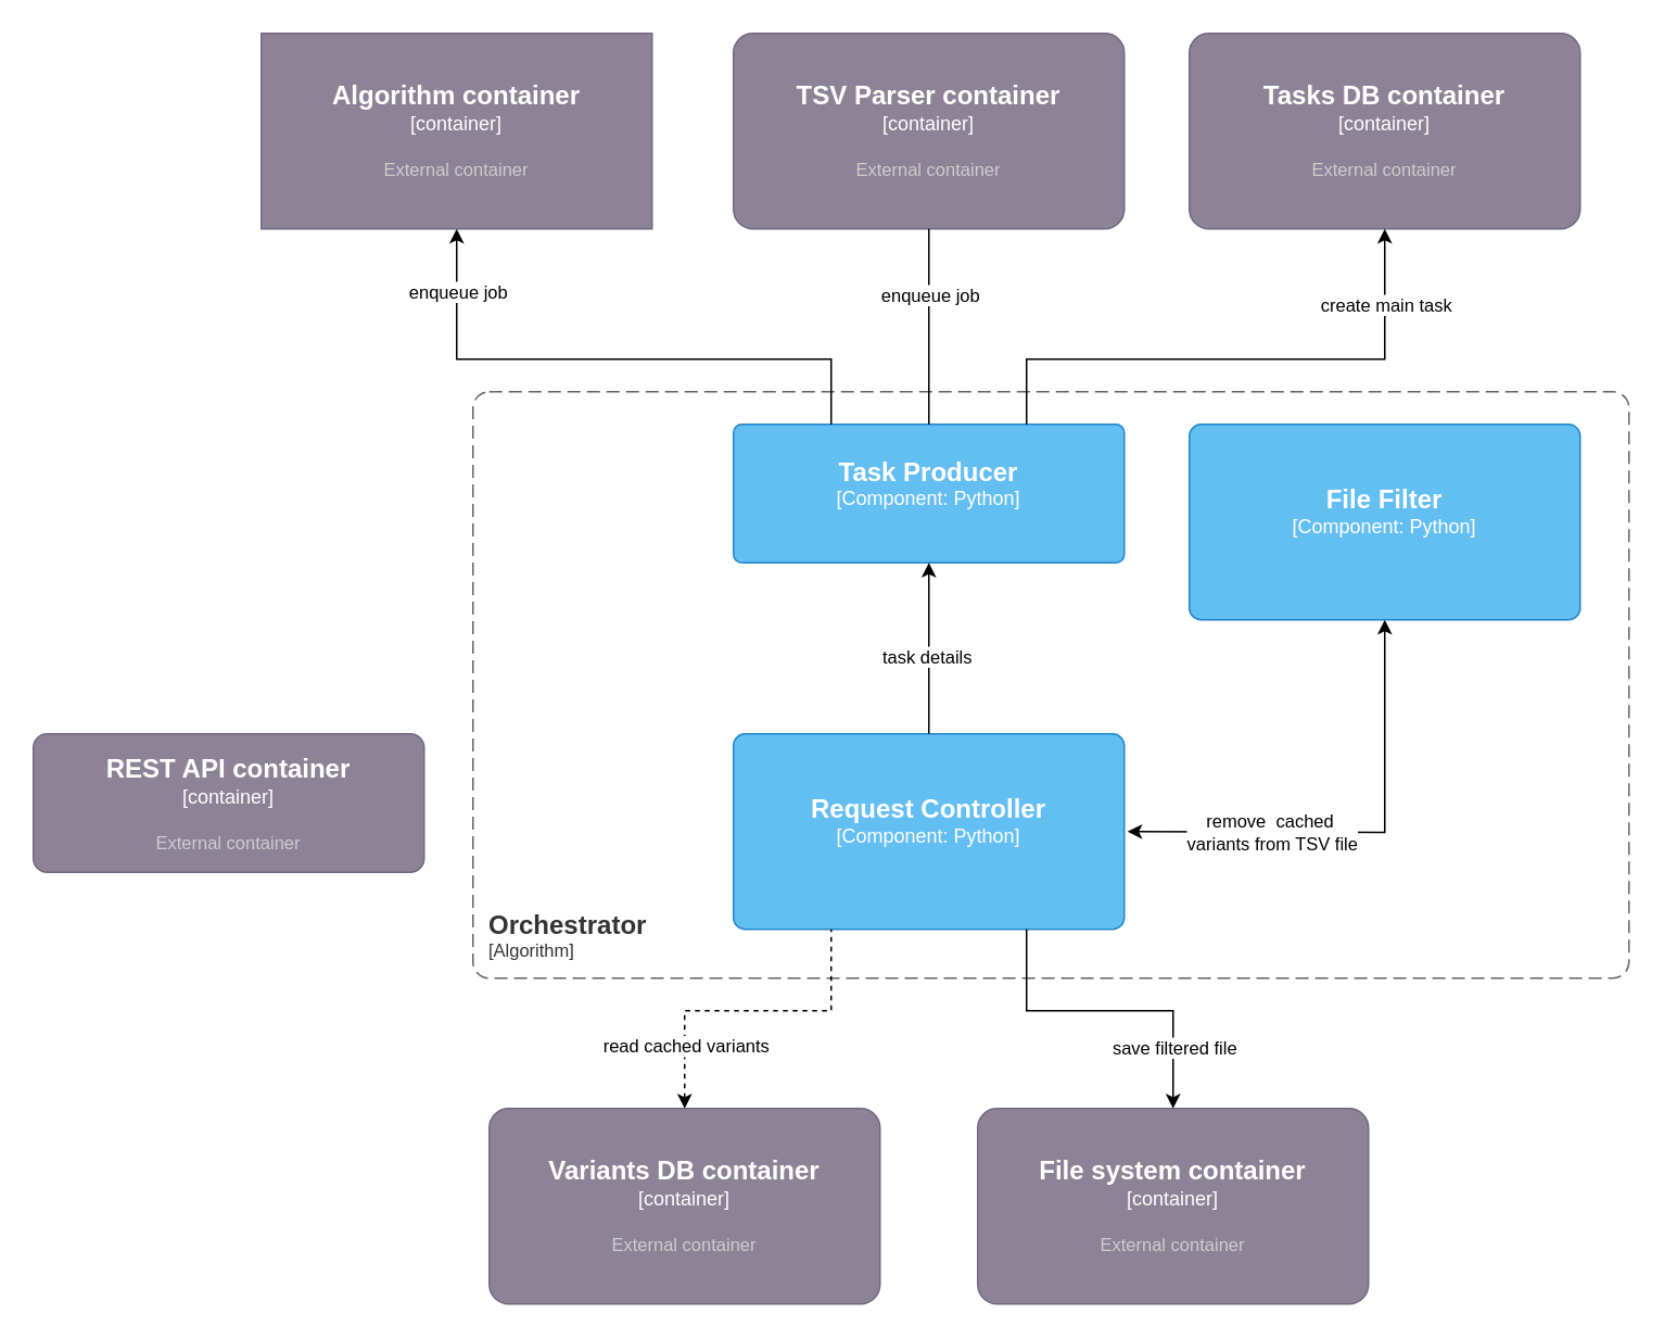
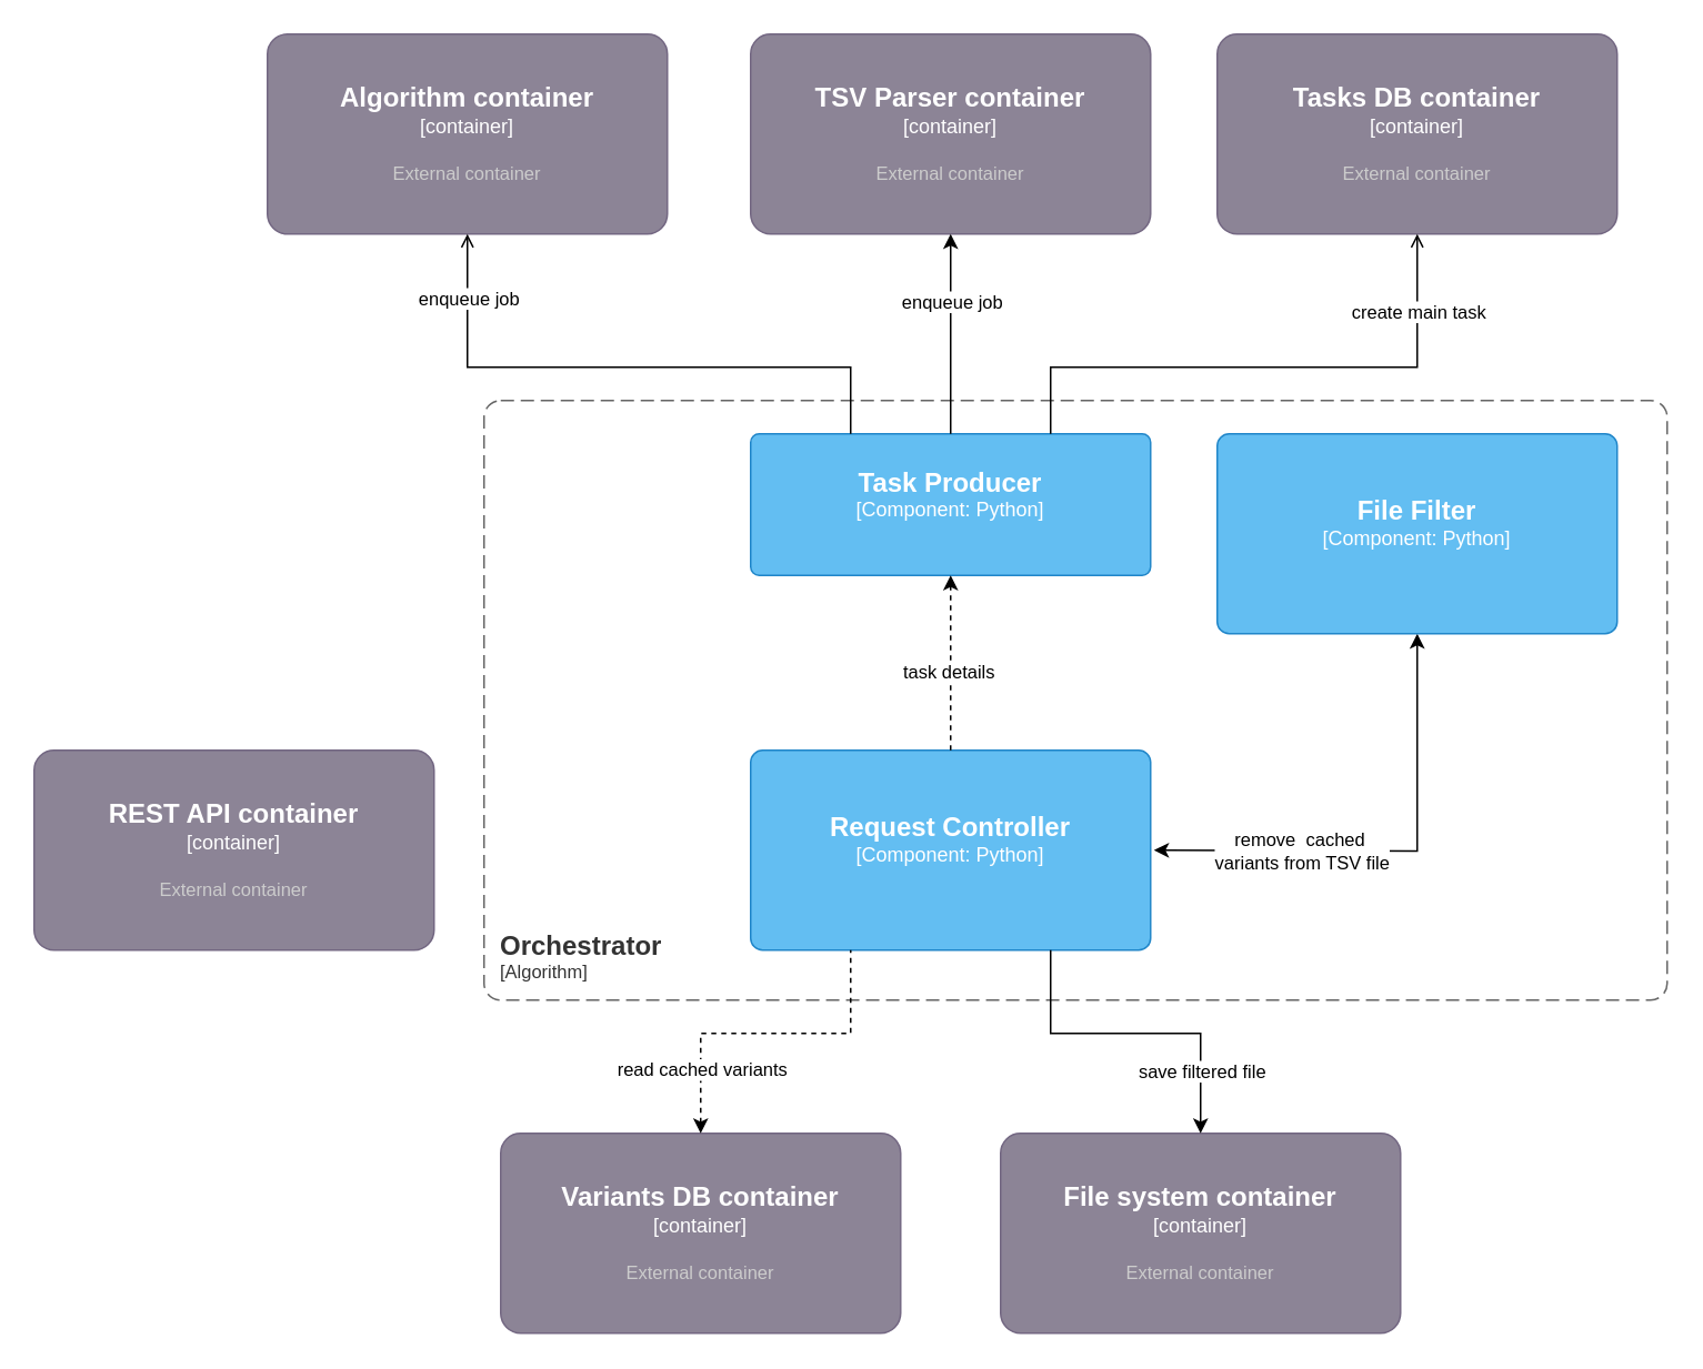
  <mxCell id="0" />
  <mxCell id="1" parent="0" />
  <mxCell id="2" value="&lt;font style=&quot;font-size: 16px&quot;&gt;&lt;b&gt;&lt;div style=&quot;text-align: left&quot;&gt;Orchestrator&lt;/div&gt;&lt;/b&gt;&lt;/font&gt;&lt;div style=&quot;text-align: left&quot;&gt;[Algorithm]&lt;/div&gt;" style="rounded=1;fontSize=11;whiteSpace=wrap;html=1;dashed=1;arcSize=20;fillColor=none;strokeColor=#666666;fontColor=#333333;labelBackgroundColor=none;align=left;verticalAlign=bottom;labelBorderColor=none;spacingTop=0;spacing=10;dashPattern=8 4;metaEdit=1;rotatable=0;perimeter=rectanglePerimeter;noLabel=0;labelPadding=0;allowArrows=0;connectable=0;expand=0;recursiveResize=0;editable=1;pointerEvents=0;absoluteArcSize=1;points=[[0.25,0,0],[0.5,0,0],[0.75,0,0],[1,0.25,0],[1,0.5,0],[1,0.75,0],[0.75,1,0],[0.5,1,0],[0.25,1,0],[0,0.75,0],[0,0.5,0],[0,0.25,0]];" vertex="1" parent="1"><mxGeometry x="290" y="240" width="710" height="360" as="geometry" /></mxCell>
- <mxCell id="3" value="&lt;font style=&quot;font-size: 16px&quot;&gt;&lt;b&gt;REST API container&lt;/b&gt;&lt;/font&gt;&lt;div&gt;[container]&lt;/div&gt;&lt;br&gt;&lt;div&gt;&lt;font style=&quot;font-size: 11px&quot;&gt;&lt;font color=&quot;#cccccc&quot;&gt;External container&lt;/font&gt;&lt;/div&gt;" style="rounded=1;whiteSpace=wrap;html=1;labelBackgroundColor=none;fillColor=#8C8496;fontColor=#ffffff;align=center;arcSize=10;strokeColor=#736782;metaEdit=1;resizable=0;points=[[0.25,0,0],[0.5,0,0],[0.75,0,0],[1,0.25,0],[1,0.5,0],[1,0.75,0],[0.75,1,0],[0.5,1,0],[0.25,1,0],[0,0.75,0],[0,0.5,0],[0,0.25,0]];" vertex="1" parent="1"><mxGeometry x="20" y="450" width="240" height="85" as="geometry" /></mxCell>
+ <mxCell id="3" value="&lt;font style=&quot;font-size: 16px&quot;&gt;&lt;b&gt;REST API container&lt;/b&gt;&lt;/font&gt;&lt;div&gt;[container]&lt;/div&gt;&lt;br&gt;&lt;div&gt;&lt;font style=&quot;font-size: 11px&quot;&gt;&lt;font color=&quot;#cccccc&quot;&gt;External container&lt;/font&gt;&lt;/div&gt;" style="rounded=1;whiteSpace=wrap;html=1;labelBackgroundColor=none;fillColor=#8C8496;fontColor=#ffffff;align=center;arcSize=10;strokeColor=#736782;metaEdit=1;resizable=0;points=[[0.25,0,0],[0.5,0,0],[0.75,0,0],[1,0.25,0],[1,0.5,0],[1,0.75,0],[0.75,1,0],[0.5,1,0],[0.25,1,0],[0,0.75,0],[0,0.5,0],[0,0.25,0]];" vertex="1" parent="1"><mxGeometry x="20" y="450" width="240" height="120" as="geometry" /></mxCell>
  <mxCell id="4" style="edgeStyle=orthogonalEdgeStyle;rounded=0;orthogonalLoop=1;jettySize=auto;html=1;startArrow=classic;startFill=1;entryX=0.5;entryY=1;entryDx=0;entryDy=0;entryPerimeter=0;exitX=1;exitY=0.5;exitDx=0;exitDy=0;exitPerimeter=0;" edge="1" parent="1" target="7"><mxGeometry relative="1" as="geometry"><mxPoint x="852" y="510" as="targetPoint" /><mxPoint x="692" y="510" as="sourcePoint" /></mxGeometry></mxCell>
  <mxCell id="5" value="&lt;div&gt;remove&amp;nbsp; cached&amp;nbsp;&lt;/div&gt;&lt;div&gt;variants from TSV file&lt;/div&gt;" style="edgeLabel;html=1;align=center;verticalAlign=middle;resizable=0;points=[];" vertex="1" connectable="0" parent="4"><mxGeometry x="-0.02" y="1" relative="1" as="geometry"><mxPoint x="-53" y="1" as="offset" /></mxGeometry></mxCell>
  <mxCell id="6" value="&lt;font style=&quot;font-size: 16px&quot;&gt;&lt;b&gt;Request Controller&lt;/b&gt;&lt;/font&gt;&lt;div&gt;[Component: Python]&lt;/div&gt;&lt;br&gt;&lt;div&gt;&lt;font style=&quot;font-size: 11px&quot;&gt;&lt;/font&gt;&lt;/div&gt;" style="rounded=1;whiteSpace=wrap;html=1;labelBackgroundColor=none;fillColor=#63BEF2;fontColor=#ffffff;align=center;arcSize=6;strokeColor=#2086C9;metaEdit=1;resizable=0;points=[[0.25,0,0],[0.5,0,0],[0.75,0,0],[1,0.25,0],[1,0.5,0],[1,0.75,0],[0.75,1,0],[0.5,1,0],[0.25,1,0],[0,0.75,0],[0,0.5,0],[0,0.25,0]];" vertex="1" parent="1"><mxGeometry x="450" y="450" width="240" height="120" as="geometry" /></mxCell>
  <mxCell id="7" value="&lt;font style=&quot;font-size: 16px&quot;&gt;&lt;b&gt;File Filter&lt;/b&gt;&lt;/font&gt;&lt;div&gt;[Component: Python]&lt;/div&gt;&lt;br&gt;&lt;div&gt;&lt;font style=&quot;font-size: 11px&quot;&gt;&lt;/font&gt;&lt;/div&gt;" style="rounded=1;whiteSpace=wrap;html=1;labelBackgroundColor=none;fillColor=#63BEF2;fontColor=#ffffff;align=center;arcSize=6;strokeColor=#2086C9;metaEdit=1;resizable=0;points=[[0.25,0,0],[0.5,0,0],[0.75,0,0],[1,0.25,0],[1,0.5,0],[1,0.75,0],[0.75,1,0],[0.5,1,0],[0.25,1,0],[0,0.75,0],[0,0.5,0],[0,0.25,0]];" vertex="1" parent="1"><mxGeometry x="730" y="260" width="240" height="120" as="geometry" /></mxCell>
  <mxCell id="8" value="&lt;font style=&quot;font-size: 16px&quot;&gt;&lt;b&gt;File system container&lt;/b&gt;&lt;/font&gt;&lt;div&gt;[container]&lt;/div&gt;&lt;br&gt;&lt;div&gt;&lt;font style=&quot;font-size: 11px&quot;&gt;&lt;font color=&quot;#cccccc&quot;&gt;External container&lt;/font&gt;&lt;/div&gt;" style="rounded=1;whiteSpace=wrap;html=1;labelBackgroundColor=none;fillColor=#8C8496;fontColor=#ffffff;align=center;arcSize=10;strokeColor=#736782;metaEdit=1;resizable=0;points=[[0.25,0,0],[0.5,0,0],[0.75,0,0],[1,0.25,0],[1,0.5,0],[1,0.75,0],[0.75,1,0],[0.5,1,0],[0.25,1,0],[0,0.75,0],[0,0.5,0],[0,0.25,0]];" vertex="1" parent="1"><mxGeometry x="600" y="680" width="240" height="120" as="geometry" /></mxCell>
  <mxCell id="9" value="&lt;font style=&quot;font-size: 16px&quot;&gt;&lt;b&gt;Variants DB container&lt;/b&gt;&lt;/font&gt;&lt;div&gt;[container]&lt;/div&gt;&lt;br&gt;&lt;div&gt;&lt;font style=&quot;font-size: 11px&quot;&gt;&lt;font color=&quot;#cccccc&quot;&gt;External container&lt;/font&gt;&lt;/div&gt;" style="rounded=1;whiteSpace=wrap;html=1;labelBackgroundColor=none;fillColor=#8C8496;fontColor=#ffffff;align=center;arcSize=10;strokeColor=#736782;metaEdit=1;resizable=0;points=[[0.25,0,0],[0.5,0,0],[0.75,0,0],[1,0.25,0],[1,0.5,0],[1,0.75,0],[0.75,1,0],[0.5,1,0],[0.25,1,0],[0,0.75,0],[0,0.5,0],[0,0.25,0]];" vertex="1" parent="1"><mxGeometry x="300" y="680" width="240" height="120" as="geometry" /></mxCell>
  <mxCell id="10" value="&lt;font style=&quot;font-size: 16px&quot;&gt;&lt;b&gt;Tasks DB container&lt;/b&gt;&lt;/font&gt;&lt;div&gt;[container]&lt;/div&gt;&lt;br&gt;&lt;div&gt;&lt;font style=&quot;font-size: 11px&quot;&gt;&lt;font color=&quot;#cccccc&quot;&gt;External container&lt;/font&gt;&lt;/div&gt;" style="rounded=1;whiteSpace=wrap;html=1;labelBackgroundColor=none;fillColor=#8C8496;fontColor=#ffffff;align=center;arcSize=10;strokeColor=#736782;metaEdit=1;resizable=0;points=[[0.25,0,0],[0.5,0,0],[0.75,0,0],[1,0.25,0],[1,0.5,0],[1,0.75,0],[0.75,1,0],[0.5,1,0],[0.25,1,0],[0,0.75,0],[0,0.5,0],[0,0.25,0]];" vertex="1" parent="1"><mxGeometry x="730" y="20" width="240" height="120" as="geometry" /></mxCell>
  <mxCell id="11" value="&lt;font style=&quot;font-size: 16px&quot;&gt;&lt;b&gt;TSV Parser container&lt;/b&gt;&lt;/font&gt;&lt;div&gt;[container]&lt;/div&gt;&lt;br&gt;&lt;div&gt;&lt;font style=&quot;font-size: 11px&quot;&gt;&lt;font color=&quot;#cccccc&quot;&gt;External container&lt;/font&gt;&lt;/div&gt;" style="rounded=1;whiteSpace=wrap;html=1;labelBackgroundColor=none;fillColor=#8C8496;fontColor=#ffffff;align=center;arcSize=10;strokeColor=#736782;metaEdit=1;resizable=0;points=[[0.25,0,0],[0.5,0,0],[0.75,0,0],[1,0.25,0],[1,0.5,0],[1,0.75,0],[0.75,1,0],[0.5,1,0],[0.25,1,0],[0,0.75,0],[0,0.5,0],[0,0.25,0]];" vertex="1" parent="1"><mxGeometry x="450" y="20" width="240" height="120" as="geometry" /></mxCell>
- <mxCell id="12" value="&lt;font style=&quot;font-size: 16px&quot;&gt;&lt;b&gt;Algorithm container&lt;/b&gt;&lt;/font&gt;&lt;div&gt;[container]&lt;/div&gt;&lt;br&gt;&lt;div&gt;&lt;font style=&quot;font-size: 11px&quot;&gt;&lt;font color=&quot;#cccccc&quot;&gt;External container&lt;/font&gt;&lt;/div&gt;" style="whiteSpace=wrap;html=1;labelBackgroundColor=none;fillColor=#8C8496;fontColor=#ffffff;align=center;arcSize=10;strokeColor=#736782;metaEdit=1;resizable=0;points=[[0.25,0,0],[0.5,0,0],[0.75,0,0],[1,0.25,0],[1,0.5,0],[1,0.75,0],[0.75,1,0],[0.5,1,0],[0.25,1,0],[0,0.75,0],[0,0.5,0],[0,0.25,0]];rounded=0;" vertex="1" parent="1"><mxGeometry x="160" y="20" width="240" height="120" as="geometry" /></mxCell>
+ <mxCell id="12" value="&lt;font style=&quot;font-size: 16px&quot;&gt;&lt;b&gt;Algorithm container&lt;/b&gt;&lt;/font&gt;&lt;div&gt;[container]&lt;/div&gt;&lt;br&gt;&lt;div&gt;&lt;font style=&quot;font-size: 11px&quot;&gt;&lt;font color=&quot;#cccccc&quot;&gt;External container&lt;/font&gt;&lt;/div&gt;" style="rounded=1;whiteSpace=wrap;html=1;labelBackgroundColor=none;fillColor=#8C8496;fontColor=#ffffff;align=center;arcSize=10;strokeColor=#736782;metaEdit=1;resizable=0;points=[[0.25,0,0],[0.5,0,0],[0.75,0,0],[1,0.25,0],[1,0.5,0],[1,0.75,0],[0.75,1,0],[0.5,1,0],[0.25,1,0],[0,0.75,0],[0,0.5,0],[0,0.25,0]];" vertex="1" parent="1"><mxGeometry x="160" y="20" width="240" height="120" as="geometry" /></mxCell>
  <mxCell id="13" value="&lt;font style=&quot;font-size: 16px&quot;&gt;&lt;b&gt;Task Producer&lt;/b&gt;&lt;/font&gt;&lt;div&gt;[Component: Python]&lt;/div&gt;&lt;br&gt;&lt;div&gt;&lt;font style=&quot;font-size: 11px&quot;&gt;&lt;/font&gt;&lt;/div&gt;" style="rounded=1;whiteSpace=wrap;html=1;labelBackgroundColor=none;fillColor=#63BEF2;fontColor=#ffffff;align=center;arcSize=6;strokeColor=#2086C9;metaEdit=1;resizable=0;points=[[0.25,0,0],[0.5,0,0],[0.75,0,0],[1,0.25,0],[1,0.5,0],[1,0.75,0],[0.75,1,0],[0.5,1,0],[0.25,1,0],[0,0.75,0],[0,0.5,0],[0,0.25,0]];" vertex="1" parent="1"><mxGeometry x="450" y="260" width="240" height="85" as="geometry" /></mxCell>
- <mxCell id="14" style="edgeStyle=orthogonalEdgeStyle;rounded=0;orthogonalLoop=1;jettySize=auto;html=1;exitX=0.5;exitY=0;exitDx=0;exitDy=0;exitPerimeter=0;entryX=0.5;entryY=1;entryDx=0;entryDy=0;entryPerimeter=0;" edge="1" parent="1" source="6" target="13"><mxGeometry relative="1" as="geometry" /></mxCell>
+ <mxCell id="14" style="edgeStyle=orthogonalEdgeStyle;rounded=0;orthogonalLoop=1;jettySize=auto;html=1;exitX=0.5;exitY=0;exitDx=0;exitDy=0;exitPerimeter=0;entryX=0.5;entryY=1;entryDx=0;entryDy=0;entryPerimeter=0;dashed=1;" edge="1" parent="1" source="6" target="13"><mxGeometry relative="1" as="geometry" /></mxCell>
  <mxCell id="15" value="task details" style="edgeLabel;html=1;align=center;verticalAlign=middle;resizable=0;points=[];" vertex="1" connectable="0" parent="14"><mxGeometry x="-0.086" y="2" relative="1" as="geometry"><mxPoint as="offset" /></mxGeometry></mxCell>
- <mxCell id="16" style="edgeStyle=orthogonalEdgeStyle;rounded=0;orthogonalLoop=1;jettySize=auto;html=1;exitX=0.25;exitY=0;exitDx=0;exitDy=0;exitPerimeter=0;entryX=0.5;entryY=1;entryDx=0;entryDy=0;entryPerimeter=0;" edge="1" parent="1" source="13" target="12"><mxGeometry relative="1" as="geometry"><mxPoint x="510" y="210" as="sourcePoint" /><Array as="points"><mxPoint x="510" y="220" /><mxPoint x="280" y="220" /></Array></mxGeometry></mxCell>
+ <mxCell id="16" style="edgeStyle=orthogonalEdgeStyle;rounded=0;orthogonalLoop=1;jettySize=auto;html=1;exitX=0.25;exitY=0;exitDx=0;exitDy=0;exitPerimeter=0;entryX=0.5;entryY=1;entryDx=0;entryDy=0;entryPerimeter=0;endArrow=open;" edge="1" parent="1" source="13" target="12"><mxGeometry relative="1" as="geometry"><mxPoint x="510" y="210" as="sourcePoint" /><Array as="points"><mxPoint x="510" y="220" /><mxPoint x="280" y="220" /></Array></mxGeometry></mxCell>
  <mxCell id="17" value="enqueue job" style="edgeLabel;html=1;align=center;verticalAlign=middle;resizable=0;points=[];" vertex="1" connectable="0" parent="16"><mxGeometry x="0.783" y="3" relative="1" as="geometry"><mxPoint x="3" as="offset" /></mxGeometry></mxCell>
- <mxCell id="18" style="edgeStyle=orthogonalEdgeStyle;rounded=0;orthogonalLoop=1;jettySize=auto;html=1;exitX=0.5;exitY=0;exitDx=0;exitDy=0;exitPerimeter=0;entryX=0.5;entryY=1;entryDx=0;entryDy=0;entryPerimeter=0;endArrow=none;" edge="1" parent="1" source="13" target="11"><mxGeometry relative="1" as="geometry"><mxPoint x="570" y="210" as="sourcePoint" /></mxGeometry></mxCell>
+ <mxCell id="18" style="edgeStyle=orthogonalEdgeStyle;rounded=0;orthogonalLoop=1;jettySize=auto;html=1;exitX=0.5;exitY=0;exitDx=0;exitDy=0;exitPerimeter=0;entryX=0.5;entryY=1;entryDx=0;entryDy=0;entryPerimeter=0;" edge="1" parent="1" source="13" target="11"><mxGeometry relative="1" as="geometry"><mxPoint x="570" y="210" as="sourcePoint" /></mxGeometry></mxCell>
  <mxCell id="19" value="enqueue job" style="edgeLabel;html=1;align=center;verticalAlign=middle;resizable=0;points=[];" vertex="1" connectable="0" parent="18"><mxGeometry x="0.186" y="3" relative="1" as="geometry"><mxPoint x="3" y="-9" as="offset" /></mxGeometry></mxCell>
  <mxCell id="20" style="edgeStyle=orthogonalEdgeStyle;rounded=0;orthogonalLoop=1;jettySize=auto;html=1;exitX=0.75;exitY=1;exitDx=0;exitDy=0;exitPerimeter=0;entryX=0.5;entryY=0;entryDx=0;entryDy=0;entryPerimeter=0;" edge="1" parent="1" source="6" target="8"><mxGeometry relative="1" as="geometry"><Array as="points"><mxPoint x="630" y="620" /><mxPoint x="720" y="620" /></Array></mxGeometry></mxCell>
  <mxCell id="21" value="save filtered file" style="edgeLabel;html=1;align=center;verticalAlign=middle;resizable=0;points=[];" vertex="1" connectable="0" parent="20"><mxGeometry x="0.659" y="2" relative="1" as="geometry"><mxPoint x="-2" y="-4" as="offset" /></mxGeometry></mxCell>
- <mxCell id="22" style="edgeStyle=orthogonalEdgeStyle;rounded=0;orthogonalLoop=1;jettySize=auto;html=1;entryX=0.5;entryY=1;entryDx=0;entryDy=0;entryPerimeter=0;exitX=0.75;exitY=0;exitDx=0;exitDy=0;exitPerimeter=0;" edge="1" parent="1" source="13" target="10"><mxGeometry relative="1" as="geometry"><mxPoint x="630" y="210" as="sourcePoint" /><Array as="points"><mxPoint x="630" y="220" /><mxPoint x="850" y="220" /></Array></mxGeometry></mxCell>
+ <mxCell id="22" style="edgeStyle=orthogonalEdgeStyle;rounded=0;orthogonalLoop=1;jettySize=auto;html=1;entryX=0.5;entryY=1;entryDx=0;entryDy=0;entryPerimeter=0;exitX=0.75;exitY=0;exitDx=0;exitDy=0;exitPerimeter=0;endArrow=open;" edge="1" parent="1" source="13" target="10"><mxGeometry relative="1" as="geometry"><mxPoint x="630" y="210" as="sourcePoint" /><Array as="points"><mxPoint x="630" y="220" /><mxPoint x="850" y="220" /></Array></mxGeometry></mxCell>
  <mxCell id="23" value="&lt;div&gt;create main task&lt;/div&gt;" style="edgeLabel;html=1;align=center;verticalAlign=middle;resizable=0;points=[];" vertex="1" connectable="0" parent="22"><mxGeometry x="0.728" relative="1" as="geometry"><mxPoint as="offset" /></mxGeometry></mxCell>
  <mxCell id="24" style="edgeStyle=orthogonalEdgeStyle;rounded=0;orthogonalLoop=1;jettySize=auto;html=1;exitX=0.5;exitY=0;exitDx=0;exitDy=0;exitPerimeter=0;entryX=0.25;entryY=1;entryDx=0;entryDy=0;entryPerimeter=0;startArrow=classic;startFill=1;endArrow=none;endFill=0;dashed=1;" edge="1" parent="1" source="9" target="6"><mxGeometry relative="1" as="geometry"><Array as="points"><mxPoint x="420" y="620" /><mxPoint x="510" y="620" /></Array></mxGeometry></mxCell>
  <mxCell id="25" value="&lt;div&gt;read cached variants&lt;/div&gt;" style="edgeLabel;html=1;align=center;verticalAlign=middle;resizable=0;points=[];" vertex="1" connectable="0" parent="24"><mxGeometry x="-0.653" relative="1" as="geometry"><mxPoint y="-4" as="offset" /></mxGeometry></mxCell>
